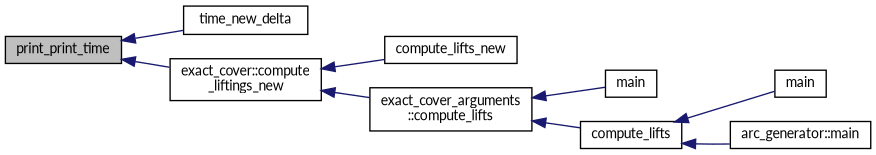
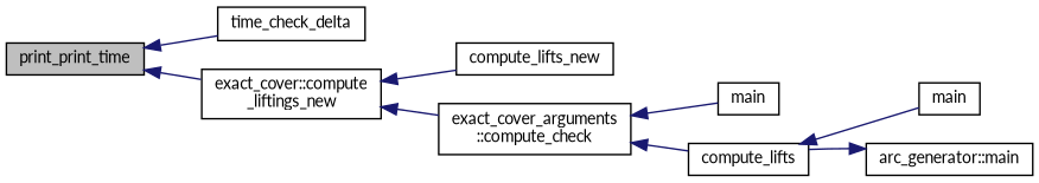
  digraph {
    fontname=Lato
    rankdir=LR
    node [color=black fillcolor=white fontname=Lato fontsize=10 shape=record style=filled]
    edge [color=midnightblue dir=back fontname=Lato fontsize=10 labelfontname=Helvetica labelfontsize=10 style=solid]
    n1 [fillcolor=grey75 fontcolor=black height=0.2 label=print_print_time width=0.4]
-   n2 [height=0.2 label=time_new_delta width=0.4]
+   n2 [height=0.2 label=time_check_delta width=0.4]
    n3 [height=0.2 label="exact_cover::compute\l_liftings_new" width=0.4]
    n4 [height=0.2 label=compute_lifts_new width=0.4]
-   n5 [height=0.2 label="exact_cover_arguments\l::compute_lifts" width=0.4]
+   n5 [height=0.2 label="exact_cover_arguments\l::compute_check" width=0.4]
    n6 [height=0.2 label=main width=0.4]
    n7 [height=0.2 label=compute_lifts width=0.4]
    n8 [height=0.2 label=main width=0.4]
    n9 [height=0.2 label="arc_generator::main" width=0.4]
    n1 -> n2
    n1 -> n3
    n3 -> n4
    n3 -> n5
    n5 -> n6
    n5 -> n7
    n7 -> n8
-   n7 -> n9
+   n9 -> n7
  }
